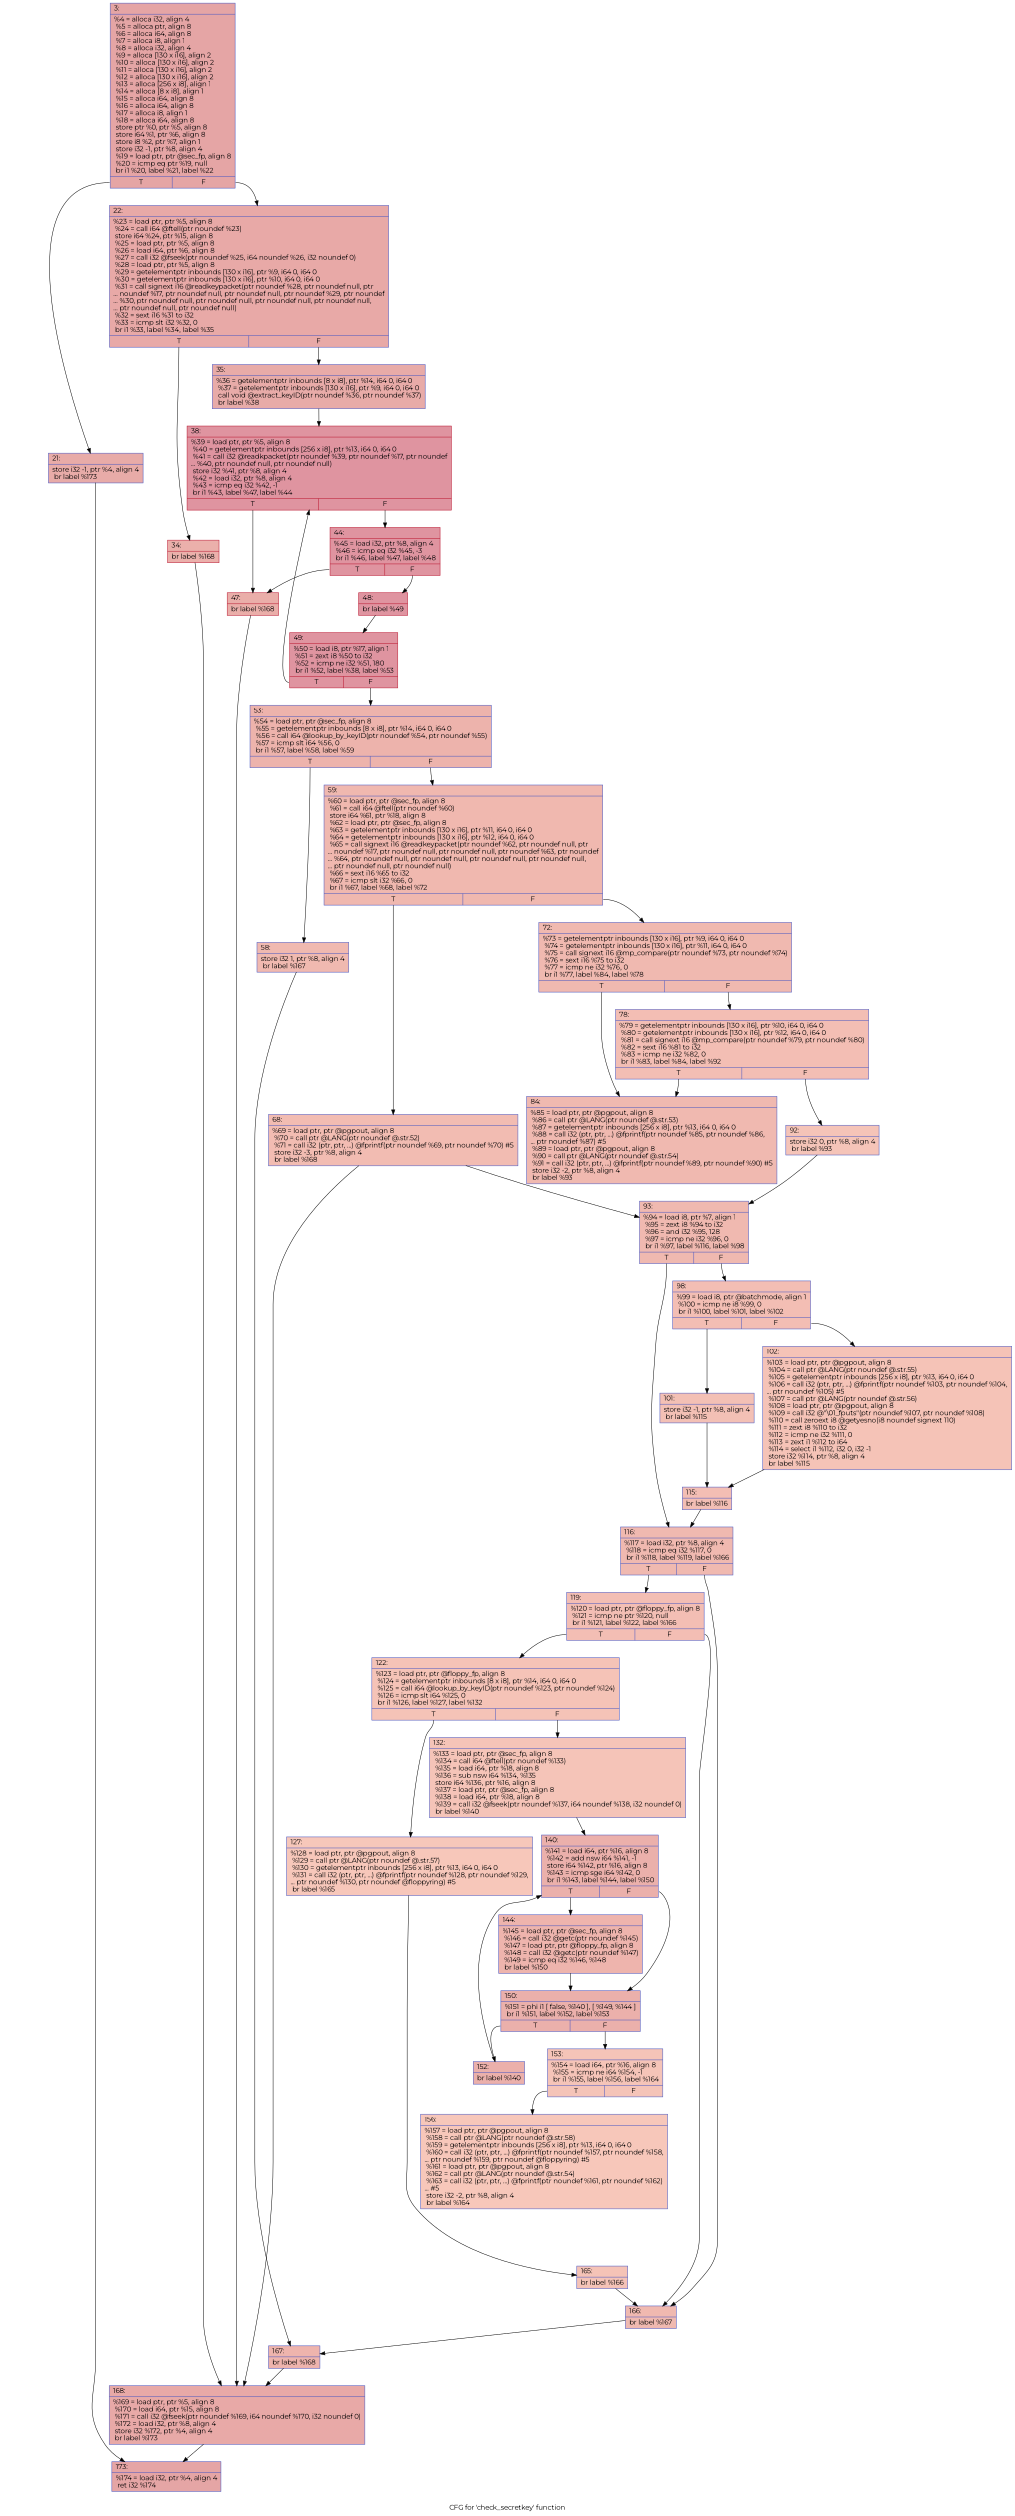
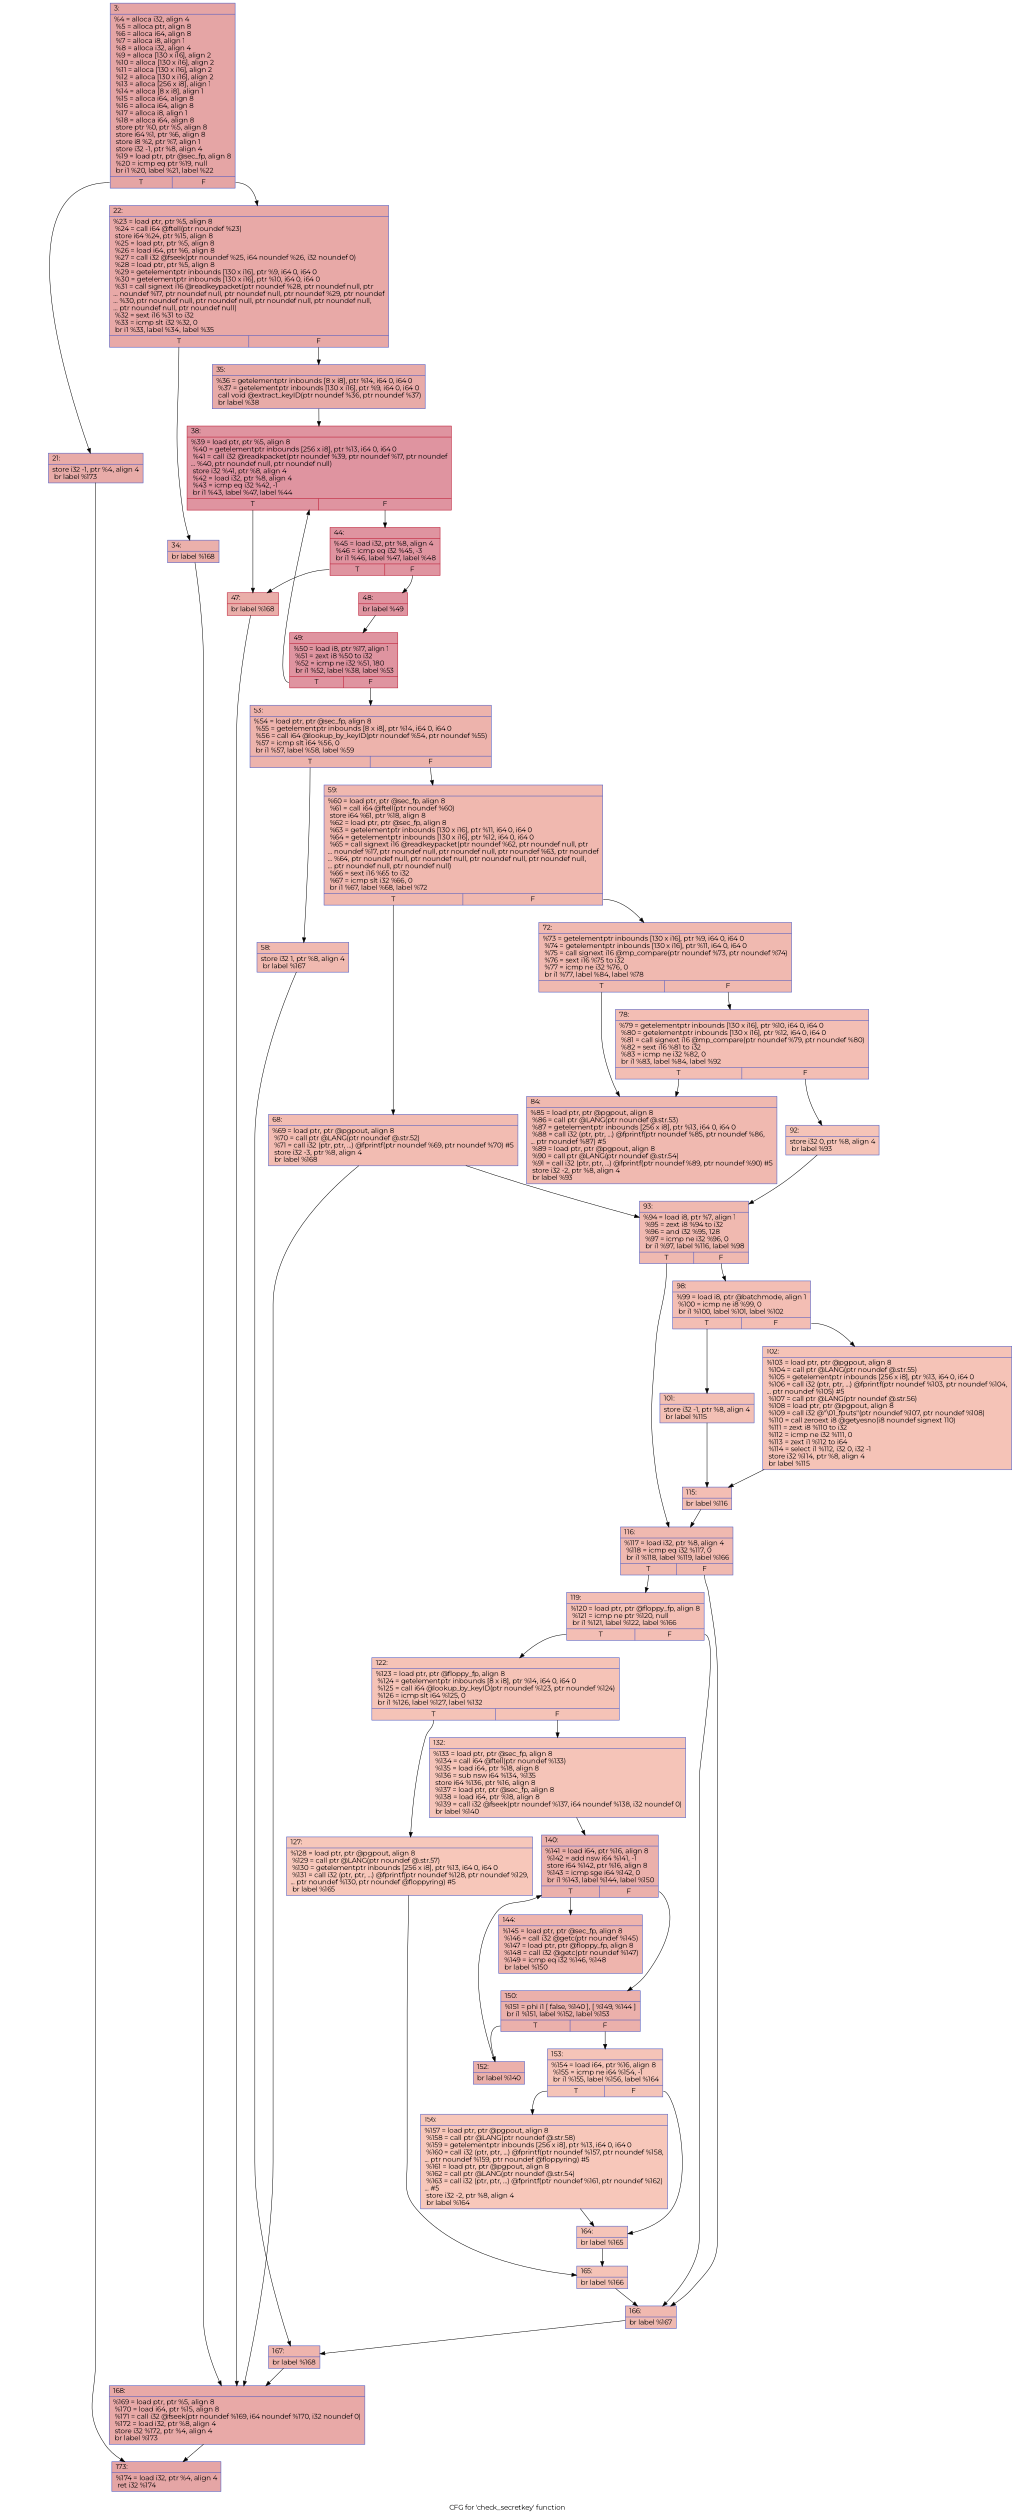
  digraph {
    fontname=Montserrat
    label="CFG for 'check_secretkey' function"
    node [color="#3d50c3ff" fillcolor="#de614d70" fontname=Montserrat shape=record style=filled]
    edge [fontname=Montserrat]
    n1 [fillcolor="#c5333470" label="{3:\l|  %4 = alloca i32, align 4\l  %5 = alloca ptr, align 8\l  %6 = alloca i64, align 8\l  %7 = alloca i8, align 1\l  %8 = alloca i32, align 4\l  %9 = alloca [130 x i16], align 2\l  %10 = alloca [130 x i16], align 2\l  %11 = alloca [130 x i16], align 2\l  %12 = alloca [130 x i16], align 2\l  %13 = alloca [256 x i8], align 1\l  %14 = alloca [8 x i8], align 1\l  %15 = alloca i64, align 8\l  %16 = alloca i64, align 8\l  %17 = alloca i8, align 1\l  %18 = alloca i64, align 8\l  store ptr %0, ptr %5, align 8\l  store i64 %1, ptr %6, align 8\l  store i8 %2, ptr %7, align 1\l  store i32 -1, ptr %8, align 4\l  %19 = load ptr, ptr @sec_fp, align 8\l  %20 = icmp eq ptr %19, null\l  br i1 %20, label %21, label %22\l|{<s0>T|<s1>F}}"]
    n2 [fillcolor="#cc403a70" label="{21:\l|  store i32 -1, ptr %4, align 4\l  br label %173\l}"]
    n3 [fillcolor="#ca3b3770" label="{22:\l|  %23 = load ptr, ptr %5, align 8\l  %24 = call i64 @ftell(ptr noundef %23)\l  store i64 %24, ptr %15, align 8\l  %25 = load ptr, ptr %5, align 8\l  %26 = load i64, ptr %6, align 8\l  %27 = call i32 @fseek(ptr noundef %25, i64 noundef %26, i32 noundef 0)\l  %28 = load ptr, ptr %5, align 8\l  %29 = getelementptr inbounds [130 x i16], ptr %9, i64 0, i64 0\l  %30 = getelementptr inbounds [130 x i16], ptr %10, i64 0, i64 0\l  %31 = call signext i16 @readkeypacket(ptr noundef %28, ptr noundef null, ptr\l... noundef %17, ptr noundef null, ptr noundef null, ptr noundef %29, ptr noundef\l... %30, ptr noundef null, ptr noundef null, ptr noundef null, ptr noundef null,\l... ptr noundef null, ptr noundef null)\l  %32 = sext i16 %31 to i32\l  %33 = icmp slt i32 %32, 0\l  br i1 %33, label %34, label %35\l|{<s0>T|<s1>F}}"]
    n4 [fillcolor="#c5333470" label="{173:\l|  %174 = load i32, ptr %4, align 4\l  ret i32 %174\l}"]
-   n5 [color="#b70d28ff" fillcolor="#d24b4070" label="{34:\l|  br label %168\l}"]
+   n5 [fillcolor="#d24b4070" label="{34:\l|  br label %168\l}"]
    n6 [fillcolor="#cc403a70" label="{35:\l|  %36 = getelementptr inbounds [8 x i8], ptr %14, i64 0, i64 0\l  %37 = getelementptr inbounds [130 x i16], ptr %9, i64 0, i64 0\l  call void @extract_keyID(ptr noundef %36, ptr noundef %37)\l  br label %38\l}"]
    n7 [fillcolor="#ca3b3770" label="{168:\l|  %169 = load ptr, ptr %5, align 8\l  %170 = load i64, ptr %15, align 8\l  %171 = call i32 @fseek(ptr noundef %169, i64 noundef %170, i32 noundef 0)\l  %172 = load i32, ptr %8, align 4\l  store i32 %172, ptr %4, align 4\l  br label %173\l}"]
    n8 [color="#b70d28ff" fillcolor="#b70d2870" label="{38:\l|  %39 = load ptr, ptr %5, align 8\l  %40 = getelementptr inbounds [256 x i8], ptr %13, i64 0, i64 0\l  %41 = call i32 @readkpacket(ptr noundef %39, ptr noundef %17, ptr noundef\l... %40, ptr noundef null, ptr noundef null)\l  store i32 %41, ptr %8, align 4\l  %42 = load i32, ptr %8, align 4\l  %43 = icmp eq i32 %42, -1\l  br i1 %43, label %47, label %44\l|{<s0>T|<s1>F}}"]
    n9 [color="#b70d28ff" fillcolor="#d0473d70" label="{47:\l|  br label %168\l}"]
    n10 [color="#b70d28ff" fillcolor="#b70d2870" label="{44:\l|  %45 = load i32, ptr %8, align 4\l  %46 = icmp eq i32 %45, -3\l  br i1 %46, label %47, label %48\l|{<s0>T|<s1>F}}"]
    n11 [color="#b70d28ff" fillcolor="#b70d2870" label="{48:\l|  br label %49\l}"]
    n12 [color="#b70d28ff" fillcolor="#b70d2870" label="{49:\l|  %50 = load i8, ptr %17, align 1\l  %51 = zext i8 %50 to i32\l  %52 = icmp ne i32 %51, 180\l  br i1 %52, label %38, label %53\l|{<s0>T|<s1>F}}"]
    n13 [fillcolor="#d6524470" label="{53:\l|  %54 = load ptr, ptr @sec_fp, align 8\l  %55 = getelementptr inbounds [8 x i8], ptr %14, i64 0, i64 0\l  %56 = call i64 @lookup_by_keyID(ptr noundef %54, ptr noundef %55)\l  %57 = icmp slt i64 %56, 0\l  br i1 %57, label %58, label %59\l|{<s0>T|<s1>F}}"]
    n14 [label="{58:\l|  store i32 1, ptr %8, align 4\l  br label %167\l}"]
    n15 [fillcolor="#dc5d4a70" label="{59:\l|  %60 = load ptr, ptr @sec_fp, align 8\l  %61 = call i64 @ftell(ptr noundef %60)\l  store i64 %61, ptr %18, align 8\l  %62 = load ptr, ptr @sec_fp, align 8\l  %63 = getelementptr inbounds [130 x i16], ptr %11, i64 0, i64 0\l  %64 = getelementptr inbounds [130 x i16], ptr %12, i64 0, i64 0\l  %65 = call signext i16 @readkeypacket(ptr noundef %62, ptr noundef null, ptr\l... noundef %17, ptr noundef null, ptr noundef null, ptr noundef %63, ptr noundef\l... %64, ptr noundef null, ptr noundef null, ptr noundef null, ptr noundef null,\l... ptr noundef null, ptr noundef null)\l  %66 = sext i16 %65 to i32\l  %67 = icmp slt i32 %66, 0\l  br i1 %67, label %68, label %72\l|{<s0>T|<s1>F}}"]
    n16 [fillcolor="#d8564670" label="{167:\l|  br label %168\l}"]
    n17 [fillcolor="#e1675170" label="{68:\l|  %69 = load ptr, ptr @pgpout, align 8\l  %70 = call ptr @LANG(ptr noundef @.str.52)\l  %71 = call i32 (ptr, ptr, ...) @fprintf(ptr noundef %69, ptr noundef %70) #5\l  store i32 -3, ptr %8, align 4\l  br label %168\l}"]
    n18 [label="{72:\l|  %73 = getelementptr inbounds [130 x i16], ptr %9, i64 0, i64 0\l  %74 = getelementptr inbounds [130 x i16], ptr %11, i64 0, i64 0\l  %75 = call signext i16 @mp_compare(ptr noundef %73, ptr noundef %74)\l  %76 = sext i16 %75 to i32\l  %77 = icmp ne i32 %76, 0\l  br i1 %77, label %84, label %78\l|{<s0>T|<s1>F}}"]
    n19 [label="{93:\l|  %94 = load i8, ptr %7, align 1\l  %95 = zext i8 %94 to i32\l  %96 = and i32 %95, 128\l  %97 = icmp ne i32 %96, 0\l  br i1 %97, label %116, label %98\l|{<s0>T|<s1>F}}"]
    n20 [label="{84:\l|  %85 = load ptr, ptr @pgpout, align 8\l  %86 = call ptr @LANG(ptr noundef @.str.53)\l  %87 = getelementptr inbounds [256 x i8], ptr %13, i64 0, i64 0\l  %88 = call i32 (ptr, ptr, ...) @fprintf(ptr noundef %85, ptr noundef %86,\l... ptr noundef %87) #5\l  %89 = load ptr, ptr @pgpout, align 8\l  %90 = call ptr @LANG(ptr noundef @.str.54)\l  %91 = call i32 (ptr, ptr, ...) @fprintf(ptr noundef %89, ptr noundef %90) #5\l  store i32 -2, ptr %8, align 4\l  br label %93\l}"]
    n21 [fillcolor="#e36c5570" label="{78:\l|  %79 = getelementptr inbounds [130 x i16], ptr %10, i64 0, i64 0\l  %80 = getelementptr inbounds [130 x i16], ptr %12, i64 0, i64 0\l  %81 = call signext i16 @mp_compare(ptr noundef %79, ptr noundef %80)\l  %82 = sext i16 %81 to i32\l  %83 = icmp ne i32 %82, 0\l  br i1 %83, label %84, label %92\l|{<s0>T|<s1>F}}"]
    n22 [fillcolor="#e97a5f70" label="{92:\l|  store i32 0, ptr %8, align 4\l  br label %93\l}"]
    n23 [label="{116:\l|  %117 = load i32, ptr %8, align 4\l  %118 = icmp eq i32 %117, 0\l  br i1 %118, label %119, label %166\l|{<s0>T|<s1>F}}"]
    n24 [fillcolor="#e36c5570" label="{98:\l|  %99 = load i8, ptr @batchmode, align 1\l  %100 = icmp ne i8 %99, 0\l  br i1 %100, label %101, label %102\l|{<s0>T|<s1>F}}"]
    n25 [fillcolor="#e36c5570" label="{119:\l|  %120 = load ptr, ptr @floppy_fp, align 8\l  %121 = icmp ne ptr %120, null\l  br i1 %121, label %122, label %166\l|{<s0>T|<s1>F}}"]
    n26 [label="{166:\l|  br label %167\l}"]
    n27 [fillcolor="#e5705870" label="{101:\l|  store i32 -1, ptr %8, align 4\l  br label %115\l}"]
    n28 [fillcolor="#e8765c70" label="{102:\l|  %103 = load ptr, ptr @pgpout, align 8\l  %104 = call ptr @LANG(ptr noundef @.str.55)\l  %105 = getelementptr inbounds [256 x i8], ptr %13, i64 0, i64 0\l  %106 = call i32 (ptr, ptr, ...) @fprintf(ptr noundef %103, ptr noundef %104,\l... ptr noundef %105) #5\l  %107 = call ptr @LANG(ptr noundef @.str.56)\l  %108 = load ptr, ptr @pgpout, align 8\l  %109 = call i32 @\"\\01_fputs\"(ptr noundef %107, ptr noundef %108)\l  %110 = call zeroext i8 @getyesno(i8 noundef signext 110)\l  %111 = zext i8 %110 to i32\l  %112 = icmp ne i32 %111, 0\l  %113 = zext i1 %112 to i64\l  %114 = select i1 %112, i32 0, i32 -1\l  store i32 %114, ptr %8, align 4\l  br label %115\l}"]
    n29 [fillcolor="#e8765c70" label="{122:\l|  %123 = load ptr, ptr @floppy_fp, align 8\l  %124 = getelementptr inbounds [8 x i8], ptr %14, i64 0, i64 0\l  %125 = call i64 @lookup_by_keyID(ptr noundef %123, ptr noundef %124)\l  %126 = icmp slt i64 %125, 0\l  br i1 %126, label %127, label %132\l|{<s0>T|<s1>F}}"]
    n30 [fillcolor="#e36c5570" label="{115:\l|  br label %116\l}"]
    n31 [fillcolor="#ec7f6370" label="{127:\l|  %128 = load ptr, ptr @pgpout, align 8\l  %129 = call ptr @LANG(ptr noundef @.str.57)\l  %130 = getelementptr inbounds [256 x i8], ptr %13, i64 0, i64 0\l  %131 = call i32 (ptr, ptr, ...) @fprintf(ptr noundef %128, ptr noundef %129,\l... ptr noundef %130, ptr noundef @floppyring) #5\l  br label %165\l}"]
    n32 [fillcolor="#e97a5f70" label="{132:\l|  %133 = load ptr, ptr @sec_fp, align 8\l  %134 = call i64 @ftell(ptr noundef %133)\l  %135 = load i64, ptr %18, align 8\l  %136 = sub nsw i64 %134, %135\l  store i64 %136, ptr %16, align 8\l  %137 = load ptr, ptr @sec_fp, align 8\l  %138 = load i64, ptr %18, align 8\l  %139 = call i32 @fseek(ptr noundef %137, i64 noundef %138, i32 noundef 0)\l  br label %140\l}"]
    n33 [fillcolor="#e8765c70" label="{165:\l|  br label %166\l}"]
    n34 [fillcolor="#d24b4070" label="{140:\l|  %141 = load i64, ptr %16, align 8\l  %142 = add nsw i64 %141, -1\l  store i64 %142, ptr %16, align 8\l  %143 = icmp sge i64 %142, 0\l  br i1 %143, label %144, label %150\l|{<s0>T|<s1>F}}"]
    n35 [fillcolor="#d8564670" label="{144:\l|  %145 = load ptr, ptr @sec_fp, align 8\l  %146 = call i32 @getc(ptr noundef %145)\l  %147 = load ptr, ptr @floppy_fp, align 8\l  %148 = call i32 @getc(ptr noundef %147)\l  %149 = icmp eq i32 %146, %148\l  br label %150\l}"]
    n36 [fillcolor="#d24b4070" label="{150:\l|  %151 = phi i1 [ false, %140 ], [ %149, %144 ]\l  br i1 %151, label %152, label %153\l|{<s0>T|<s1>F}}"]
    n37 [fillcolor="#d24b4070" label="{152:\l|  br label %140\l}"]
    n38 [fillcolor="#e97a5f70" label="{153:\l|  %154 = load i64, ptr %16, align 8\l  %155 = icmp ne i64 %154, -1\l  br i1 %155, label %156, label %164\l|{<s0>T|<s1>F}}"]
    n39 [fillcolor="#ec7f6370" label="{156:\l|  %157 = load ptr, ptr @pgpout, align 8\l  %158 = call ptr @LANG(ptr noundef @.str.58)\l  %159 = getelementptr inbounds [256 x i8], ptr %13, i64 0, i64 0\l  %160 = call i32 (ptr, ptr, ...) @fprintf(ptr noundef %157, ptr noundef %158,\l... ptr noundef %159, ptr noundef @floppyring) #5\l  %161 = load ptr, ptr @pgpout, align 8\l  %162 = call ptr @LANG(ptr noundef @.str.54)\l  %163 = call i32 (ptr, ptr, ...) @fprintf(ptr noundef %161, ptr noundef %162)\l... #5\l  store i32 -2, ptr %8, align 4\l  br label %164\l}"]
+   n40 [fillcolor="#e97a5f70" label="{164:\l|  br label %165\l}"]
    n1 -> n2 [tailport=s0]
    n1 -> n3 [tailport=s1]
    n2 -> n4
    n3 -> n5 [tailport=s0]
    n3 -> n6 [tailport=s1]
    n5 -> n7
    n6 -> n8
    n7 -> n4
    n8 -> n9 [tailport=s0]
    n8 -> n10 [tailport=s1]
    n9 -> n7
    n10 -> n9 [tailport=s0]
    n10 -> n11 [tailport=s1]
    n11 -> n12
    n12 -> n8 [tailport=s0]
    n12 -> n13 [tailport=s1]
    n13 -> n14 [tailport=s0]
    n13 -> n15 [tailport=s1]
    n14 -> n16
    n15 -> n17 [tailport=s0]
    n15 -> n18 [tailport=s1]
    n16 -> n7
    n17 -> n7
    n17 -> n19
    n18 -> n20 [tailport=s0]
    n18 -> n21 [tailport=s1]
    n19 -> n23 [tailport=s0]
    n19 -> n24 [tailport=s1]
    n21 -> n20 [tailport=s0]
    n21 -> n22 [tailport=s1]
    n22 -> n19
    n23 -> n25 [tailport=s0]
    n23 -> n26 [tailport=s1]
    n24 -> n27 [tailport=s0]
    n24 -> n28 [tailport=s1]
    n25 -> n26 [tailport=s1]
    n25 -> n29 [tailport=s0]
    n26 -> n16
    n27 -> n30
    n28 -> n30
    n29 -> n31 [tailport=s0]
    n29 -> n32 [tailport=s1]
    n30 -> n23
    n31 -> n33
    n32 -> n34
    n33 -> n26
    n34 -> n35 [tailport=s0]
    n34 -> n36 [tailport=s1]
-   n35 -> n36
    n36 -> n37 [tailport=s0]
    n36 -> n38 [tailport=s1]
    n37 -> n34
    n38 -> n39 [tailport=s0]
+   n38 -> n40 [tailport=s1]
+   n39 -> n40
+   n40 -> n33
  }
